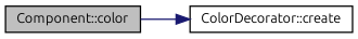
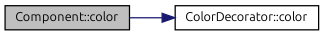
  digraph {
    rankdir=LR
    fontname=Ubuntu
    node [color=black fontname=Ubuntu fontsize=10 shape=record style=filled]
    n1 [fillcolor=grey75 fontcolor=black height=0.2 label="Component::color" width=0.4]
-   n2 [fillcolor=white height=0.2 label="ColorDecorator::create" width=0.4]
+   n2 [fillcolor=white height=0.2 label="ColorDecorator::color" width=0.4]
    n1 -> n2 [color=midnightblue fontname=Ubuntu fontsize=10 labelfontname=Helvetica labelfontsize=10 style=solid]
  }
